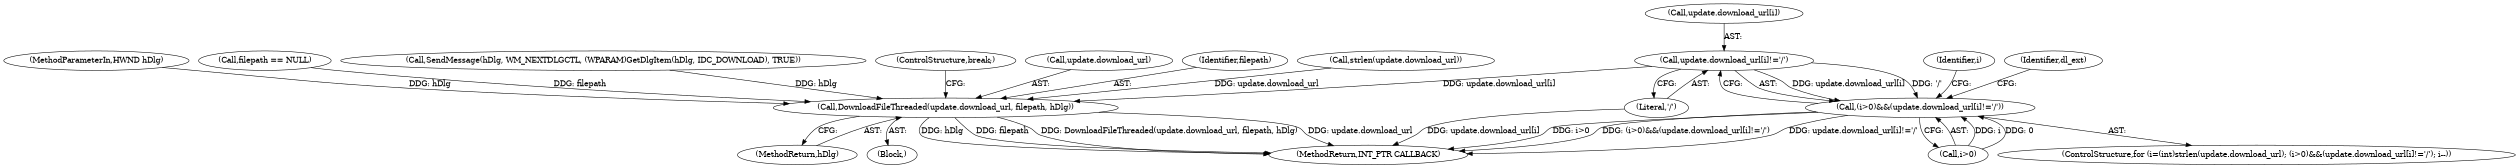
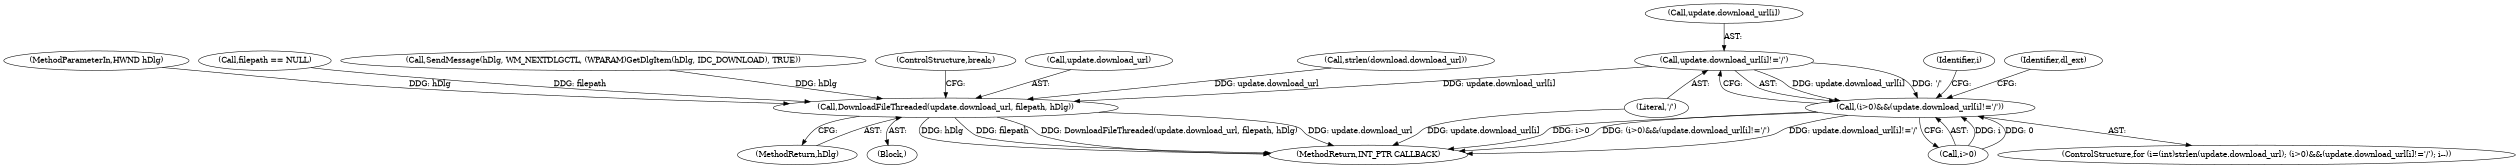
  digraph {
    n1 [label="(Call,update.download_url[i]!='/')"]
    n2 [label="(Call,(i>0)&&(update.download_url[i]!='/'))"]
    n3 [label="(Call,DownloadFileThreaded(update.download_url, filepath, hDlg))"]
    n4 [label="(Literal,'/')"]
    n5 [label="(MethodReturn,INT_PTR CALLBACK)"]
    n6 [label="(Call,i>0)"]
    n7 [label="(ControlStructure,for (i=(int)strlen(update.download_url); (i>0)&&(update.download_url[i]!='/'); i--))"]
    n8 [label="(MethodReturn,hDlg)"]
    n9 [label="(Block,)"]
-   n10 [label="(Call,strlen(update.download_url))"]
+   n10 [label="(Call,strlen(download.download_url))"]
    n11 [label="(MethodParameterIn,HWND hDlg)"]
    n12 [label="(Call,filepath == NULL)"]
    n13 [label="(Call,SendMessage(hDlg, WM_NEXTDLGCTL, (WPARAM)GetDlgItem(hDlg, IDC_DOWNLOAD), TRUE))"]
    n14 [label="(ControlStructure,break;)"]
    n15 [label="(Call,update.download_url[i])"]
    n16 [label="(Call,update.download_url)"]
    n17 [label="(Identifier,i)"]
    n18 [label="(Identifier,dl_ext)"]
-   n19 [label="(Identifier,filepath)"]
    n1 -> n2 [label="AST: "]
    n1 -> n2 [label="DDG: update.download_url[i]"]
    n1 -> n2 [label="DDG: '/'"]
    n1 -> n3 [label="DDG: update.download_url[i]"]
-   n1 -> n4 [label="CFG: "]
    n2 -> n1 [label="CFG: "]
    n2 -> n5 [label="DDG: i>0"]
    n2 -> n5 [label="DDG: (i>0)&&(update.download_url[i]!='/')"]
    n2 -> n5 [label="DDG: update.download_url[i]!='/'"]
    n2 -> n6 [label="CFG: "]
    n2 -> n7 [label="AST: "]
    n3 -> n5 [label="DDG: filepath"]
    n3 -> n5 [label="DDG: DownloadFileThreaded(update.download_url, filepath, hDlg)"]
    n3 -> n5 [label="DDG: update.download_url"]
    n3 -> n5 [label="DDG: hDlg"]
    n3 -> n8 [label="CFG: "]
    n3 -> n9 [label="AST: "]
    n4 -> n1 [label="AST: "]
    n4 -> n5 [label="DDG: update.download_url[i]"]
    n6 -> n2 [label="AST: "]
    n6 -> n2 [label="DDG: i"]
    n6 -> n2 [label="DDG: 0"]
    n8 -> n3 [label="AST: "]
    n10 -> n3 [label="DDG: update.download_url"]
    n11 -> n3 [label="DDG: hDlg"]
    n12 -> n3 [label="DDG: filepath"]
    n13 -> n3 [label="DDG: hDlg"]
    n14 -> n3 [label="CFG: "]
    n15 -> n1 [label="AST: "]
    n16 -> n3 [label="AST: "]
    n17 -> n2 [label="CFG: "]
    n18 -> n2 [label="CFG: "]
-   n19 -> n3 [label="AST: "]
  }
